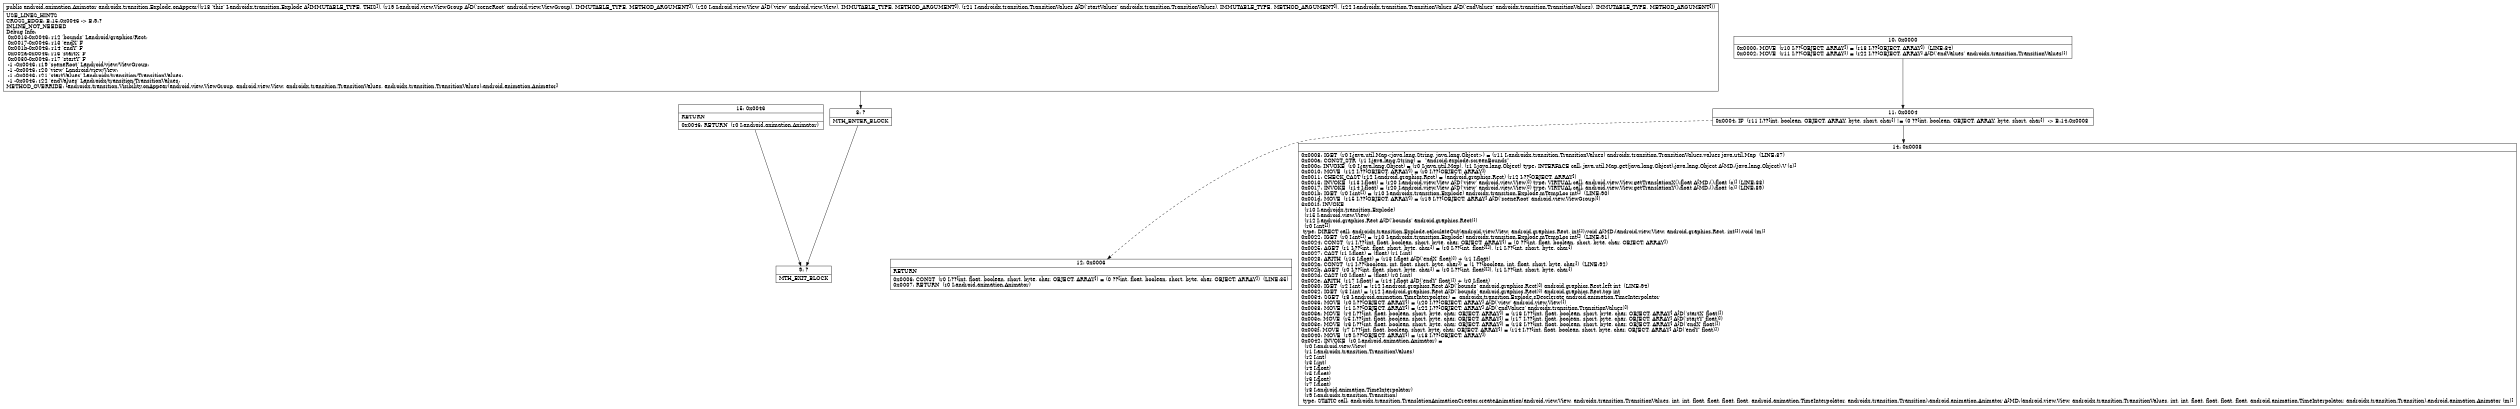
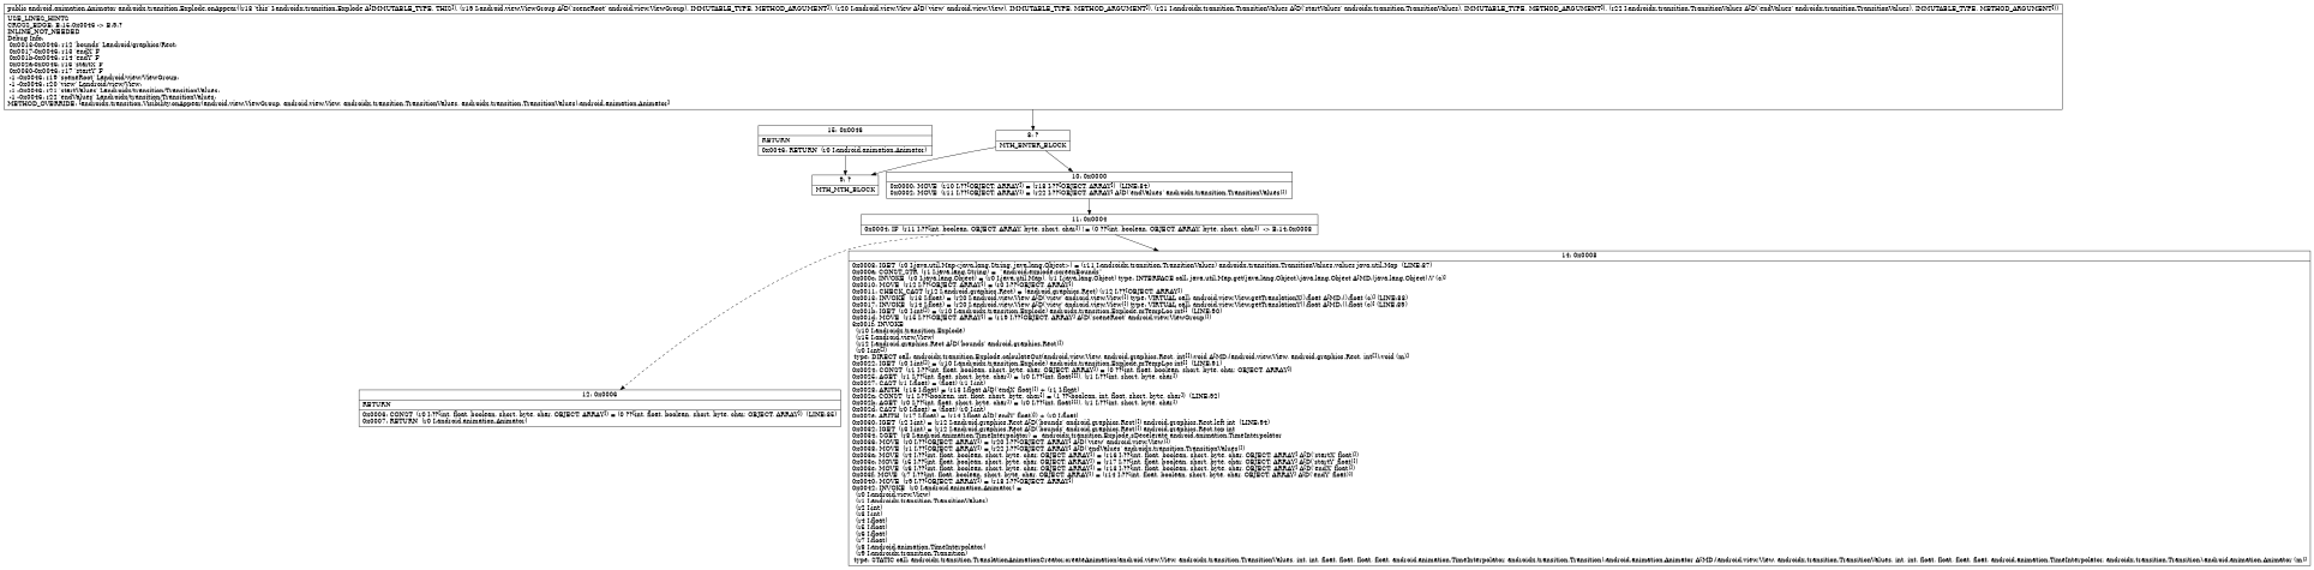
  digraph {
    node [shape=record]
    n1 [label="{8\:\ ?|MTH_ENTER_BLOCK\l}"]
    n2 [label="{10\:\ 0x0000|0x0000: MOVE  (r10 I:??[OBJECT, ARRAY]) = (r18 I:??[OBJECT, ARRAY])  (LINE:84)\l0x0002: MOVE  (r11 I:??[OBJECT, ARRAY]) = (r22 I:??[OBJECT, ARRAY] A[D('endValues' androidx.transition.TransitionValues)]) \l}"]
-   n3 [label="{9\:\ ?|MTH_EXIT_BLOCK\l}"]
+   n3 [label="{9\:\ ?|MTH_MTH_BLOCK\l}"]
    n4 [label="{11\:\ 0x0004|0x0004: IF  (r11 I:??[int, boolean, OBJECT, ARRAY, byte, short, char]) != (0 ??[int, boolean, OBJECT, ARRAY, byte, short, char])  \-\> B:14:0x0008 \l}"]
    n5 [label="{12\:\ 0x0006|RETURN\l|0x0006: CONST  (r0 I:??[int, float, boolean, short, byte, char, OBJECT, ARRAY]) = (0 ??[int, float, boolean, short, byte, char, OBJECT, ARRAY])  (LINE:85)\l0x0007: RETURN  (r0 I:android.animation.Animator) \l}"]
    n6 [label="{14\:\ 0x0008|0x0008: IGET  (r0 I:java.util.Map\<java.lang.String, java.lang.Object\>) = (r11 I:androidx.transition.TransitionValues) androidx.transition.TransitionValues.values java.util.Map  (LINE:87)\l0x000a: CONST_STR  (r1 I:java.lang.String) =  \"android:explode:screenBounds\" \l0x000c: INVOKE  (r0 I:java.lang.Object) = (r0 I:java.util.Map), (r1 I:java.lang.Object) type: INTERFACE call: java.util.Map.get(java.lang.Object):java.lang.Object A[MD:(java.lang.Object):V (c)]\l0x0010: MOVE  (r12 I:??[OBJECT, ARRAY]) = (r0 I:??[OBJECT, ARRAY]) \l0x0011: CHECK_CAST (r12 I:android.graphics.Rect) = (android.graphics.Rect) (r12 I:??[OBJECT, ARRAY]) \l0x0013: INVOKE  (r13 I:float) = (r20 I:android.view.View A[D('view' android.view.View)]) type: VIRTUAL call: android.view.View.getTranslationX():float A[MD:():float (c)] (LINE:88)\l0x0017: INVOKE  (r14 I:float) = (r20 I:android.view.View A[D('view' android.view.View)]) type: VIRTUAL call: android.view.View.getTranslationY():float A[MD:():float (c)] (LINE:89)\l0x001b: IGET  (r0 I:int[]) = (r10 I:androidx.transition.Explode) androidx.transition.Explode.mTempLoc int[]  (LINE:90)\l0x001d: MOVE  (r15 I:??[OBJECT, ARRAY]) = (r19 I:??[OBJECT, ARRAY] A[D('sceneRoot' android.view.ViewGroup)]) \l3x001f: INVOKE  \l  (r10 I:androidx.transition.Explode)\l  (r15 I:android.view.View)\l  (r12 I:android.graphics.Rect A[D('bounds' android.graphics.Rect)])\l  (r0 I:int[])\l type: DIRECT call: androidx.transition.Explode.calculateOut(android.view.View, android.graphics.Rect, int[]):void A[MD:(android.view.View, android.graphics.Rect, int[]):void (m)]\l0x0022: IGET  (r0 I:int[]) = (r10 I:androidx.transition.Explode) androidx.transition.Explode.mTempLoc int[]  (LINE:91)\l0x0024: CONST  (r1 I:??[int, float, boolean, short, byte, char, OBJECT, ARRAY]) = (0 ??[int, float, boolean, short, byte, char, OBJECT, ARRAY]) \l0x0025: AGET  (r1 I:??[int, float, short, byte, char]) = (r0 I:??[int, float][]), (r1 I:??[int, short, byte, char]) \l0x0027: CAST (r1 I:float) = (float) (r1 I:int) \l0x0028: ARITH  (r16 I:float) = (r13 I:float A[D('endX' float)]) + (r1 I:float) \l0x002a: CONST  (r1 I:??[boolean, int, float, short, byte, char]) = (1 ??[boolean, int, float, short, byte, char])  (LINE:92)\l0x002b: AGET  (r0 I:??[int, float, short, byte, char]) = (r0 I:??[int, float][]), (r1 I:??[int, short, byte, char]) \l0x002d: CAST (r0 I:float) = (float) (r0 I:int) \l0x002e: ARITH  (r17 I:float) = (r14 I:float A[D('endY' float)]) + (r0 I:float) \l0x0030: IGET  (r2 I:int) = (r12 I:android.graphics.Rect A[D('bounds' android.graphics.Rect)]) android.graphics.Rect.left int  (LINE:94)\l0x0032: IGET  (r3 I:int) = (r12 I:android.graphics.Rect A[D('bounds' android.graphics.Rect)]) android.graphics.Rect.top int \l0x0034: SGET  (r8 I:android.animation.TimeInterpolator) =  androidx.transition.Explode.sDecelerate android.animation.TimeInterpolator \l0x0036: MOVE  (r0 I:??[OBJECT, ARRAY]) = (r20 I:??[OBJECT, ARRAY] A[D('view' android.view.View)]) \l0x0038: MOVE  (r1 I:??[OBJECT, ARRAY]) = (r22 I:??[OBJECT, ARRAY] A[D('endValues' androidx.transition.TransitionValues)]) \l0x003a: MOVE  (r4 I:??[int, float, boolean, short, byte, char, OBJECT, ARRAY]) = (r16 I:??[int, float, boolean, short, byte, char, OBJECT, ARRAY] A[D('startX' float)]) \l0x003c: MOVE  (r5 I:??[int, float, boolean, short, byte, char, OBJECT, ARRAY]) = (r17 I:??[int, float, boolean, short, byte, char, OBJECT, ARRAY] A[D('startY' float)]) \l0x003e: MOVE  (r6 I:??[int, float, boolean, short, byte, char, OBJECT, ARRAY]) = (r13 I:??[int, float, boolean, short, byte, char, OBJECT, ARRAY] A[D('endX' float)]) \l0x003f: MOVE  (r7 I:??[int, float, boolean, short, byte, char, OBJECT, ARRAY]) = (r14 I:??[int, float, boolean, short, byte, char, OBJECT, ARRAY] A[D('endY' float)]) \l0x0040: MOVE  (r9 I:??[OBJECT, ARRAY]) = (r18 I:??[OBJECT, ARRAY]) \l0x0042: INVOKE  (r0 I:android.animation.Animator) = \l  (r0 I:android.view.View)\l  (r1 I:androidx.transition.TransitionValues)\l  (r2 I:int)\l  (r3 I:int)\l  (r4 I:float)\l  (r5 I:float)\l  (r6 I:float)\l  (r7 I:float)\l  (r8 I:android.animation.TimeInterpolator)\l  (r9 I:androidx.transition.Transition)\l type: STATIC call: androidx.transition.TranslationAnimationCreator.createAnimation(android.view.View, androidx.transition.TransitionValues, int, int, float, float, float, float, android.animation.TimeInterpolator, androidx.transition.Transition):android.animation.Animator A[MD:(android.view.View, androidx.transition.TransitionValues, int, int, float, float, float, float, android.animation.TimeInterpolator, androidx.transition.Transition):android.animation.Animator (m)]\l}"]
    n7 [label="{15\:\ 0x0046|RETURN\l|0x0046: RETURN  (r0 I:android.animation.Animator) \l}"]
    n8 [label="{public android.animation.Animator androidx.transition.Explode.onAppear((r18 'this' I:androidx.transition.Explode A[IMMUTABLE_TYPE, THIS]), (r19 I:android.view.ViewGroup A[D('sceneRoot' android.view.ViewGroup), IMMUTABLE_TYPE, METHOD_ARGUMENT]), (r20 I:android.view.View A[D('view' android.view.View), IMMUTABLE_TYPE, METHOD_ARGUMENT]), (r21 I:androidx.transition.TransitionValues A[D('startValues' androidx.transition.TransitionValues), IMMUTABLE_TYPE, METHOD_ARGUMENT]), (r22 I:androidx.transition.TransitionValues A[D('endValues' androidx.transition.TransitionValues), IMMUTABLE_TYPE, METHOD_ARGUMENT]))  | USE_LINES_HINTS\lCROSS_EDGE: B:15:0x0046 \-\> B:9:?\lINLINE_NOT_NEEDED\lDebug Info:\l  0x0013\-0x0046: r12 'bounds' Landroid\/graphics\/Rect;\l  0x0017\-0x0046: r13 'endX' F\l  0x001b\-0x0046: r14 'endY' F\l  0x002a\-0x0046: r16 'startX' F\l  0x0030\-0x0046: r17 'startY' F\l  \-1 \-0x0046: r19 'sceneRoot' Landroid\/view\/ViewGroup;\l  \-1 \-0x0046: r20 'view' Landroid\/view\/View;\l  \-1 \-0x0046: r21 'startValues' Landroidx\/transition\/TransitionValues;\l  \-1 \-0x0046: r22 'endValues' Landroidx\/transition\/TransitionValues;\lMETHOD_OVERRIDE: [androidx.transition.Visibility.onAppear(android.view.ViewGroup, android.view.View, androidx.transition.TransitionValues, androidx.transition.TransitionValues):android.animation.Animator]\l}"]
+   n1 -> n2
    n1 -> n3
    n2 -> n4
    n4 -> n5 [style=dashed]
    n4 -> n6
    n7 -> n3
    n8 -> n1
  }
